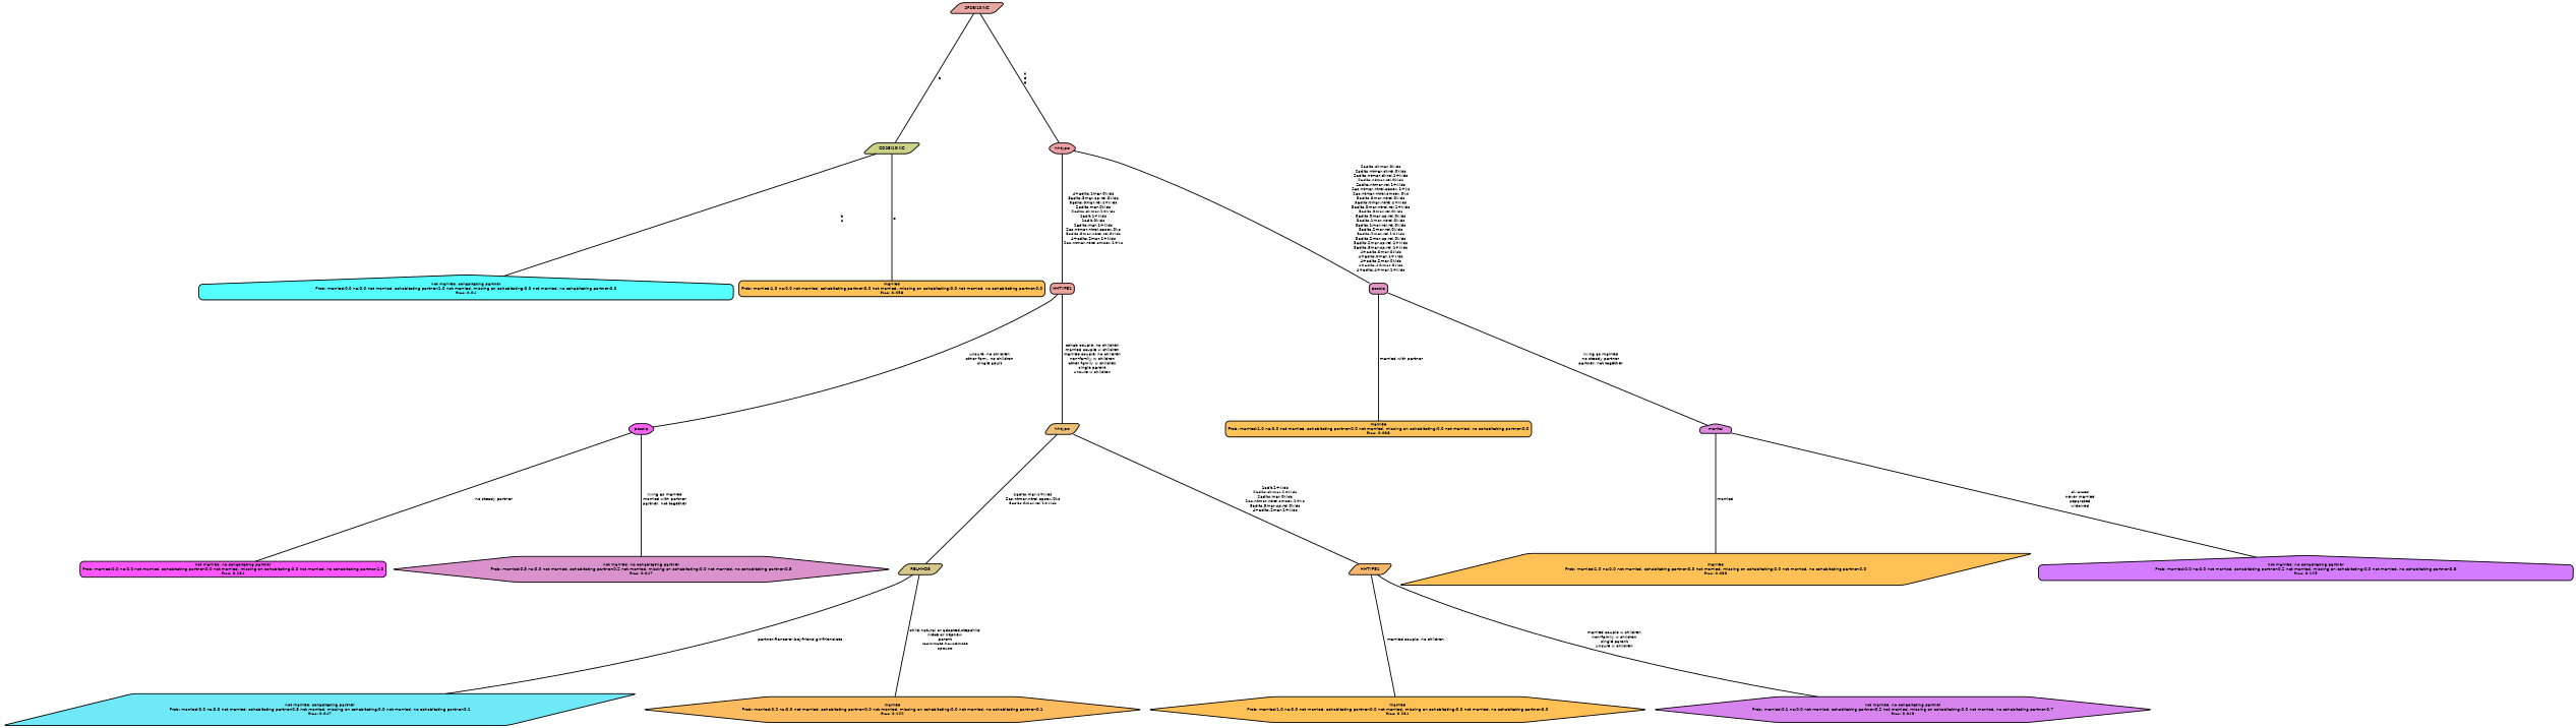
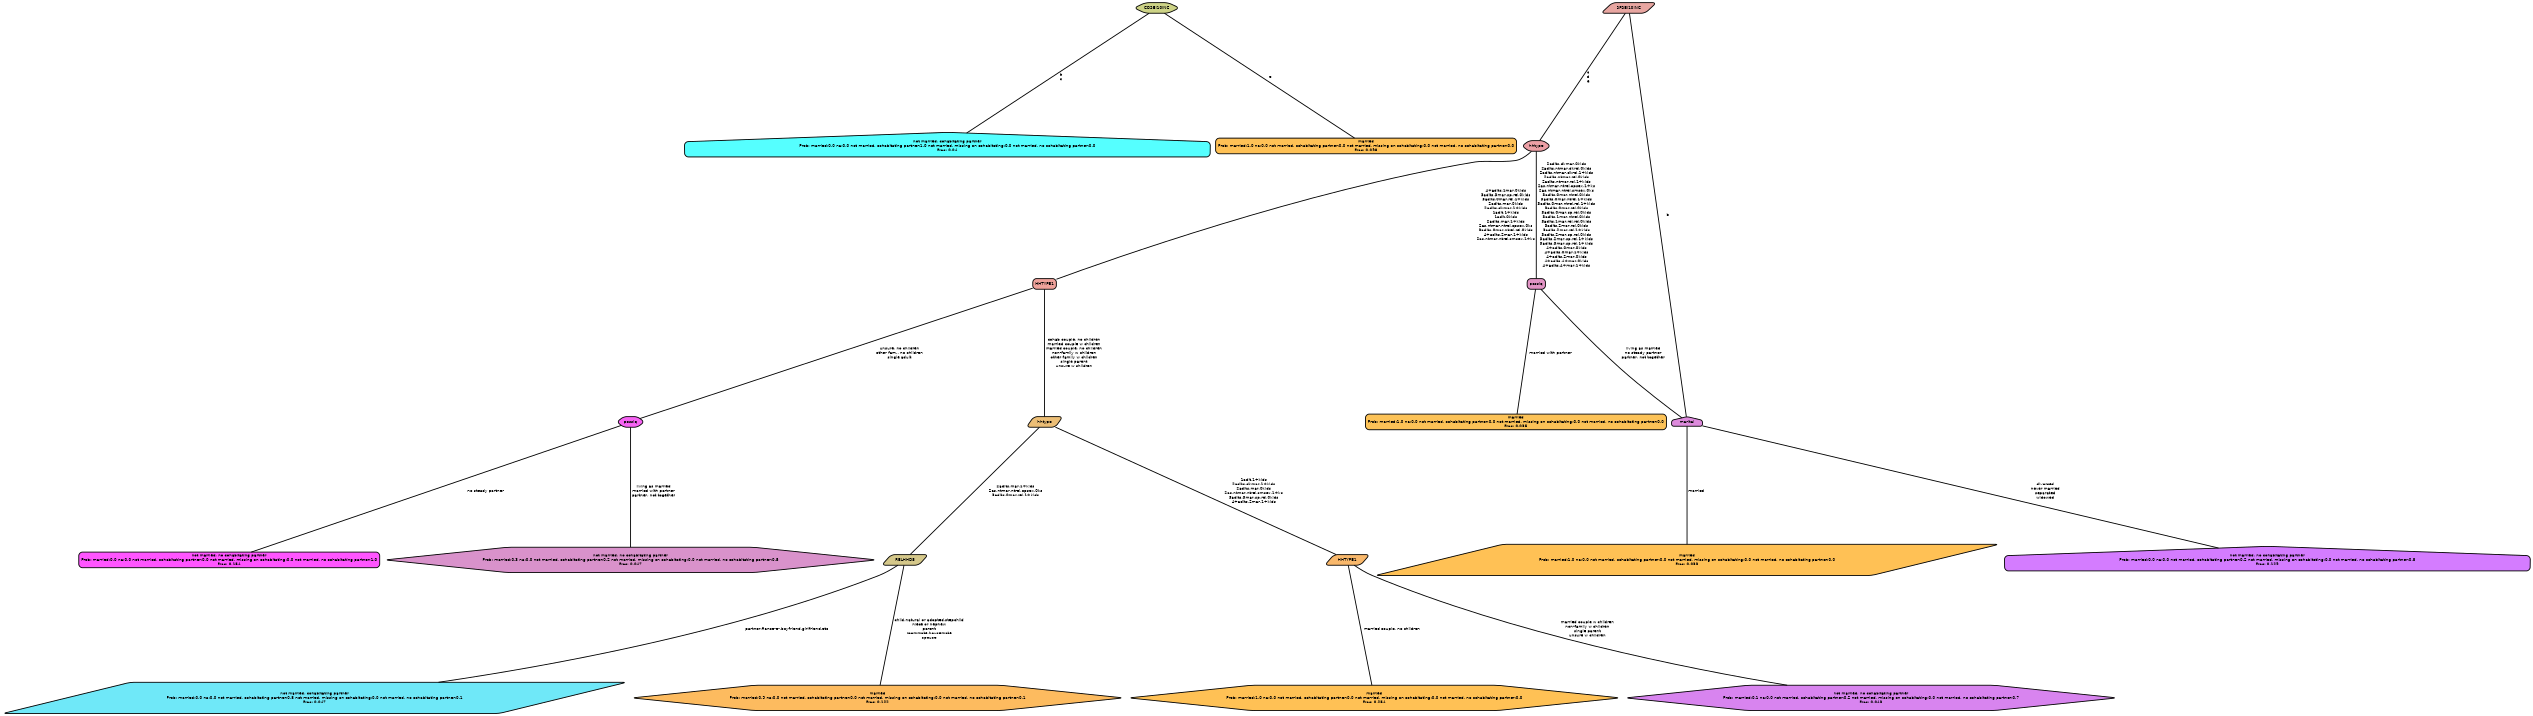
  graph {
    ranksep="0 equally"
    splines=straight
    node [color=black fillcolor="#ffc155" fontcolor=black fontname=helvetica penwidth=3 shape=hexagon style="filled, rounded"]
    edge [color=black fontname=helvetica penwidth=3]
    n1 [fillcolor="#55ffff" label="not married, cohabitating partner\nProb: married:0.0 na:0.0 not married, cohabitating partner:1.0 not married, missing on cohabitating:0.0 not married, no cohabitating partner:0.0\nFrac: 0.04" shape=house]
-   n2 [fillcolor="#cdd386" label=COSEI10INC shape=parallelogram]
+   n2 [fillcolor="#cdd386" label=COSEI10INC]
    n3 [label="married\nProb: married:1.0 na:0.0 not married, cohabitating partner:0.0 not married, missing on cohabitating:0.0 not married, no cohabitating partner:0.0\nFrac: 0.098" shape=box]
    n4 [fillcolor="#e8a6a1" label=SPSEI10INC shape=parallelogram]
    n5 [fillcolor="#ec9fa5" label=hhtype]
    n6 [fillcolor="#efa29b" label=HHTYPE1 shape=box]
    n7 [fillcolor="#e294c5" label=posslq shape=box]
    n8 [fillcolor="#ff55ff" label="not married, no cohabitating partner\nProb: married:0.0 na:0.0 not married, cohabitating partner:0.0 not married, missing on cohabitating:0.0 not married, no cohabitating partner:1.0\nFrac: 0.154" shape=box]
    n9 [fillcolor="#f663f3" label=posslq]
    n10 [fillcolor="#d992cb" label="not married, no cohabitating partner\nProb: married:0.3 na:0.0 not married, cohabitating partner:0.2 not married, missing on cohabitating:0.0 not married, no cohabitating partner:0.5\nFrac: 0.047"]
    n11 [fillcolor="#ecbe76" label=hhtype shape=parallelogram]
    n12 [fillcolor="#d5c88a" label=RELHHD5 shape=parallelogram]
    n13 [fillcolor="#f9b86b" label=HHTYPE1 shape=parallelogram]
    n14 [fillcolor="#6fe8f8" label="not married, cohabitating partner\nProb: married:0.0 na:0.0 not married, cohabitating partner:0.8 not married, missing on cohabitating:0.0 not married, no cohabitating partner:0.1\nFrac: 0.047" shape=parallelogram]
    n15 [fillcolor="#fdbb5f" label="married\nProb: married:0.9 na:0.0 not married, cohabitating partner:0.0 not married, missing on cohabitating:0.0 not married, no cohabitating partner:0.1\nFrac: 0.122"]
    n16 [label="married\nProb: married:1.0 na:0.0 not married, cohabitating partner:0.0 not married, missing on cohabitating:0.0 not married, no cohabitating partner:0.0\nFrac: 0.254"]
    n17 [fillcolor="#d884ef" label="not married, no cohabitating partner\nProb: married:0.1 na:0.0 not married, cohabitating partner:0.2 not married, missing on cohabitating:0.0 not married, no cohabitating partner:0.7\nFrac: 0.043"]
    n18 [fillcolor="#fcc257" label="married\nProb: married:1.0 na:0.0 not married, cohabitating partner:0.0 not married, missing on cohabitating:0.0 not married, no cohabitating partner:0.0\nFrac: 0.035" shape=box]
    n19 [fillcolor="#dd8adc" label=marital shape=house]
    n20 [label="married\nProb: married:1.0 na:0.0 not married, cohabitating partner:0.0 not married, missing on cohabitating:0.0 not married, no cohabitating partner:0.0\nFrac: 0.033" shape=parallelogram]
    n21 [fillcolor="#d47cff" label="not married, no cohabitating partner\nProb: married:0.0 na:0.0 not married, cohabitating partner:0.2 not married, missing on cohabitating:0.0 not married, no cohabitating partner:0.8\nFrac: 0.129" shape=house]
    subgraph sub_1 {
      rank=same
    }
    n2 -- n1 [label=" b\n c"]
    n2 -- n3 [label=" e"]
-   n4 -- n2 [label=" b"]
+   n4 -- n19 [label=" b"]
    n4 -- n5 [label=" c\n d\n e"]
    n5 -- n6 [label=" 4+adlts,1mar,0kids\n 3adlts,3mar,sp,rel,0kids\n 3adlts,0mar,rel,1+kids\n 2adlts,mar,0kids\n 2adlts,dkmar,1+kids\n 1adlt,1+kids\n 1adlt,0kids\n 2adlts,mar,1+kids\n 2as,ntmar,ntrel,opsex,0ks\n 3adlts,0mar,ntrel,rel,0kids\n 4+adlts,2mar,1+kids\n 2as,ntmar,ntrel,smsex,1+ks"]
    n5 -- n7 [label=" 2adlts,dkmar,0kids\n 2adlts,ntmar,dkrel,0kids\n 2adlts,ntmar,dkrel,1+kids\n 2adlts,ntmar,rel,0kids\n 2adlts,ntmar,rel,1+kids\n 2as,ntmar,ntrel,opsex,1+ks\n 2as,ntmar,ntrel,smsex,0ks\n 3adlts,0mar,ntrel,0kids\n 3adlts,0mar,ntrel,1+kids\n 3adlts,0mar,ntrel,rel,1+kids\n 3adlts,0mar,rel,0kids\n 3adlts,0mar,sp,rel,0kids\n 3adlts,1mar,ntrel,0kids\n 3adlts,1mar,rel,rel,0kids\n 3adlts,2mar,rel,0kids\n 3adlts,2mar,rel,1+kids\n 3adlts,2mar,sp,rel,0kids\n 3adlts,2mar,sp,rel,1+kids\n 3adlts,3mar,sp,rel,1+kids\n 4+adlts,0mar,0kids\n 4+adlts,0mar,1+kids\n 4+adlts,2mar,0kids\n 4+adlts,4+mar,0kids\n 4+adlts,4+mar,1+kids"]
    n6 -- n9 [label=" unsure, no children\n other fam., no children\n single adult"]
    n6 -- n11 [label=" cohab couple, no children\n married couple w children\n married couple, no children\n non-family w children\n other family w children\n single parent\n unsure w children"]
    n7 -- n18 [label=" married with partner"]
    n7 -- n19 [label=" living as married\n no steady partner\n partner, not together"]
    n9 -- n8 [label=" no steady partner"]
    n9 -- n10 [label=" living as married\n married with partner\n partner, not together"]
    n11 -- n12 [label=" 2adlts,mar,1+kids\n 2as,ntmar,ntrel,opsex,0ks\n 3adlts,0mar,rel,1+kids"]
    n11 -- n13 [label=" 1adlt,1+kids\n 2adlts,dkmar,1+kids\n 2adlts,mar,0kids\n 2as,ntmar,ntrel,smsex,1+ks\n 3adlts,3mar,sp,rel,0kids\n 4+adlts,2mar,1+kids"]
    n12 -- n14 [label=" partner,fiance-e-,boyfriend,girlfriend,etc"]
    n12 -- n15 [label=" child,natural or adopted,stepchild\n niece or nephew\n parent\n roommate,housemate\n spouse"]
    n13 -- n16 [label=" married couple, no children"]
    n13 -- n17 [label=" married couple w children\n non-family w children\n single parent\n unsure w children"]
    n19 -- n20 [label=" married"]
    n19 -- n21 [label=" divorced\n never married\n separated\n widowed"]
  }
